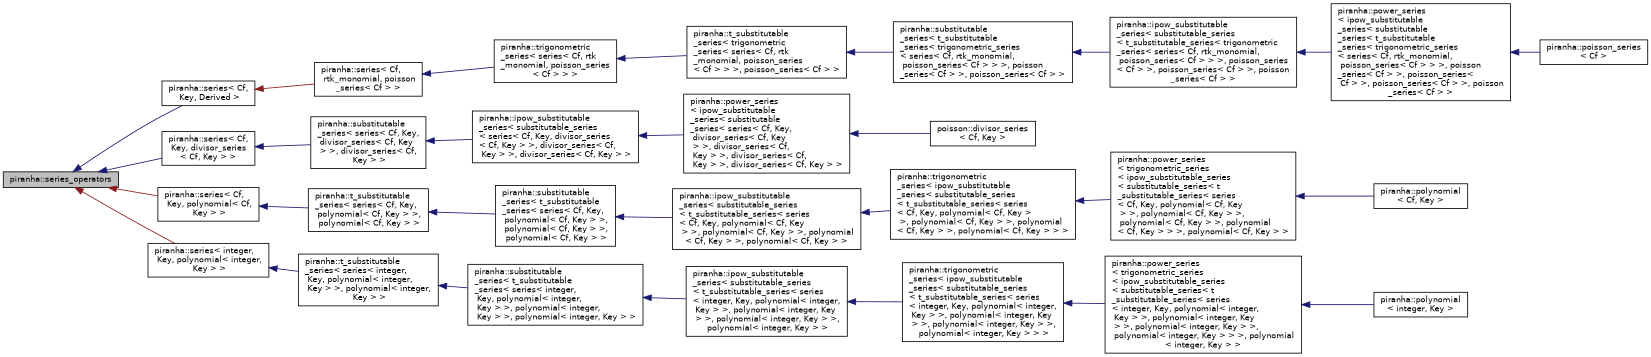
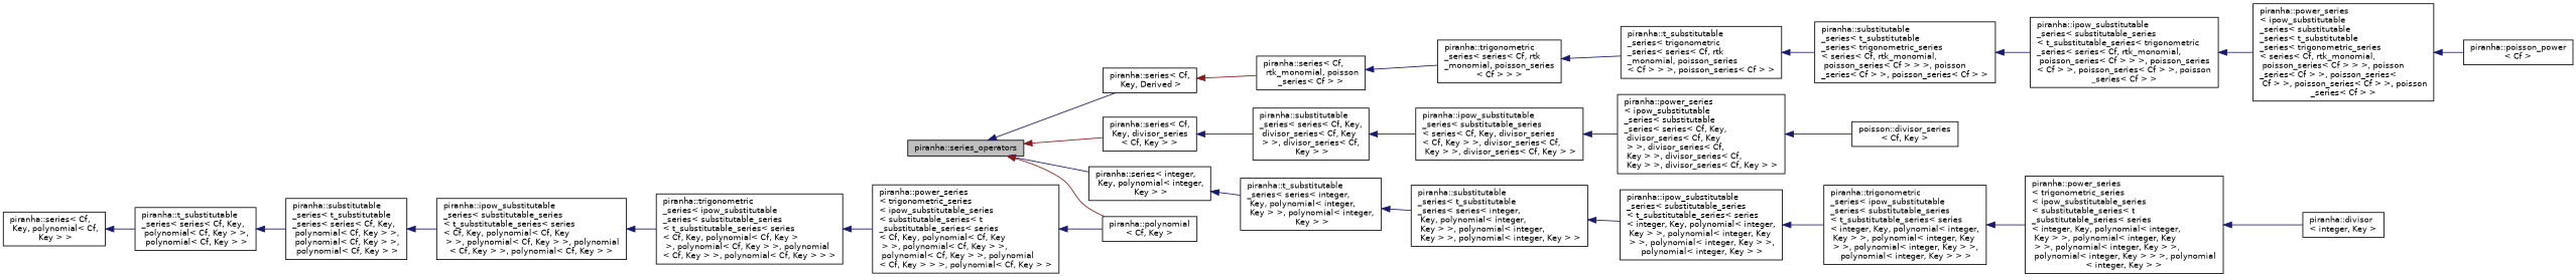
  digraph {
    rankdir=LR
    node [color=black fillcolor=white fontname=Helvetica fontsize=10 shape=record style=filled]
    edge [color=midnightblue dir=back fontname=Helvetica fontsize=10 labelfontname=Helvetica labelfontsize=10 style=solid]
    n1 [fillcolor=grey75 fontcolor=black height=0.2 label="piranha::series_operators" width=0.4]
    n2 [height=0.2 label="piranha::series\< Cf,\l Key, Derived \>" width=0.4]
    n3 [height=0.2 label="piranha::series\< Cf,\l Key, divisor_series\l\< Cf, Key \> \>" width=0.4]
    n4 [height=0.2 label="piranha::series\< Cf,\l Key, polynomial\< Cf,\l Key \> \>" width=0.4]
    n5 [height=0.2 label="piranha::series\< integer,\l Key, polynomial\< integer,\l Key \> \>" width=0.4]
    n6 [height=0.2 label="piranha::series\< Cf,\l rtk_monomial, poisson\l_series\< Cf \> \>" width=0.4]
    n7 [height=0.2 label="piranha::substitutable\l_series\< series\< Cf, Key,\l divisor_series\< Cf, Key\l \> \>, divisor_series\< Cf,\l Key \> \>" width=0.4]
    n8 [height=0.2 label="piranha::t_substitutable\l_series\< series\< Cf, Key,\l polynomial\< Cf, Key \> \>,\l polynomial\< Cf, Key \> \>" width=0.4]
    n9 [height=0.2 label="piranha::trigonometric\l_series\< series\< Cf, rtk\l_monomial, poisson_series\l\< Cf \> \> \>" width=0.4]
    n10 [height=0.2 label="piranha::t_substitutable\l_series\< series\< integer,\l Key, polynomial\< integer,\l Key \> \>, polynomial\< integer,\l Key \> \>" width=0.4]
    n11 [height=0.2 label="piranha::ipow_substitutable\l_series\< substitutable_series\l\< series\< Cf, Key, divisor_series\l\< Cf, Key \> \>, divisor_series\< Cf,\l Key \> \>, divisor_series\< Cf, Key \> \>" width=0.4]
    n12 [height=0.2 label="piranha::power_series\l\< ipow_substitutable\l_series\< substitutable\l_series\< series\< Cf, Key,\l divisor_series\< Cf, Key\l \> \>, divisor_series\< Cf,\l Key \> \>, divisor_series\< Cf,\l Key \> \>, divisor_series\< Cf, Key \> \>" width=0.4]
    n13 [height=0.2 label="poisson::divisor_series\l\< Cf, Key \>" width=0.4]
    n14 [height=0.2 label="piranha::substitutable\l_series\< t_substitutable\l_series\< series\< Cf, Key,\l polynomial\< Cf, Key \> \>,\l polynomial\< Cf, Key \> \>,\l polynomial\< Cf, Key \> \>" width=0.4]
    n15 [height=0.2 label="piranha::ipow_substitutable\l_series\< substitutable_series\l\< t_substitutable_series\< series\l\< Cf, Key, polynomial\< Cf, Key\l \> \>, polynomial\< Cf, Key \> \>, polynomial\l\< Cf, Key \> \>, polynomial\< Cf, Key \> \>" width=0.4]
    n16 [height=0.2 label="piranha::trigonometric\l_series\< ipow_substitutable\l_series\< substitutable_series\l\< t_substitutable_series\< series\l\< Cf, Key, polynomial\< Cf, Key \>\l \>, polynomial\< Cf, Key \> \>, polynomial\l\< Cf, Key \> \>, polynomial\< Cf, Key \> \> \>" width=0.4]
    n17 [height=0.2 label="piranha::power_series\l\< trigonometric_series\l\< ipow_substitutable_series\l\< substitutable_series\< t\l_substitutable_series\< series\l\< Cf, Key, polynomial\< Cf, Key\l \> \>, polynomial\< Cf, Key \> \>,\l polynomial\< Cf, Key \> \>, polynomial\l\< Cf, Key \> \> \>, polynomial\< Cf, Key \> \>" width=0.4]
    n18 [height=0.2 label="piranha::polynomial\l\< Cf, Key \>" width=0.4]
    n19 [height=0.2 label="piranha::t_substitutable\l_series\< trigonometric\l_series\< series\< Cf, rtk\l_monomial, poisson_series\l\< Cf \> \> \>, poisson_series\< Cf \> \>" width=0.4]
    n20 [height=0.2 label="piranha::substitutable\l_series\< t_substitutable\l_series\< trigonometric_series\l\< series\< Cf, rtk_monomial,\l poisson_series\< Cf \> \> \>, poisson\l_series\< Cf \> \>, poisson_series\< Cf \> \>" width=0.4]
    n21 [height=0.2 label="piranha::ipow_substitutable\l_series\< substitutable_series\l\< t_substitutable_series\< trigonometric\l_series\< series\< Cf, rtk_monomial,\l poisson_series\< Cf \> \> \>, poisson_series\l\< Cf \> \>, poisson_series\< Cf \> \>, poisson\l_series\< Cf \> \>" width=0.4]
    n22 [height=0.2 label="piranha::power_series\l\< ipow_substitutable\l_series\< substitutable\l_series\< t_substitutable\l_series\< trigonometric_series\l\< series\< Cf, rtk_monomial,\l poisson_series\< Cf \> \> \>, poisson\l_series\< Cf \> \>, poisson_series\<\l Cf \> \>, poisson_series\< Cf \> \>, poisson\l_series\< Cf \> \>" width=0.4]
-   n23 [height=0.2 label="piranha::poisson_series\l\< Cf \>" width=0.4]
+   n23 [height=0.2 label="piranha::poisson_power\l\< Cf \>" width=0.4]
    n24 [height=0.2 label="piranha::substitutable\l_series\< t_substitutable\l_series\< series\< integer,\l Key, polynomial\< integer,\l Key \> \>, polynomial\< integer,\l Key \> \>, polynomial\< integer, Key \> \>" width=0.4]
    n25 [height=0.2 label="piranha::ipow_substitutable\l_series\< substitutable_series\l\< t_substitutable_series\< series\l\< integer, Key, polynomial\< integer,\l Key \> \>, polynomial\< integer, Key\l \> \>, polynomial\< integer, Key \> \>,\l polynomial\< integer, Key \> \>" width=0.4]
    n26 [height=0.2 label="piranha::trigonometric\l_series\< ipow_substitutable\l_series\< substitutable_series\l\< t_substitutable_series\< series\l\< integer, Key, polynomial\< integer,\l Key \> \>, polynomial\< integer, Key\l \> \>, polynomial\< integer, Key \> \>,\l polynomial\< integer, Key \> \> \>" width=0.4]
    n27 [height=0.2 label="piranha::power_series\l\< trigonometric_series\l\< ipow_substitutable_series\l\< substitutable_series\< t\l_substitutable_series\< series\l\< integer, Key, polynomial\< integer,\l Key \> \>, polynomial\< integer, Key\l \> \>, polynomial\< integer, Key \> \>,\l polynomial\< integer, Key \> \> \>, polynomial\l\< integer, Key \> \>" width=0.4]
-   n28 [height=0.2 label="piranha::polynomial\l\< integer, Key \>" width=0.4]
+   n28 [height=0.2 label="piranha::divisor\l\< integer, Key \>" width=0.4]
    n1 -> n2
-   n1 -> n3
-   n1 -> n4 [color=firebrick4]
-   n1 -> n5 [color=firebrick4]
+   n1 -> n3 [color=firebrick4]
+   n1 -> n18 [color=firebrick4]
+   n1 -> n5
    n2 -> n6 [color=firebrick4]
    n3 -> n7
    n4 -> n8
    n5 -> n10
    n6 -> n9
    n7 -> n11
    n8 -> n14
    n9 -> n19
    n10 -> n24
    n11 -> n12
    n12 -> n13
    n14 -> n15
    n15 -> n16
    n16 -> n17
    n17 -> n18
    n19 -> n20
    n20 -> n21
    n21 -> n22
    n22 -> n23
    n24 -> n25
    n25 -> n26
    n26 -> n27
    n27 -> n28
  }
